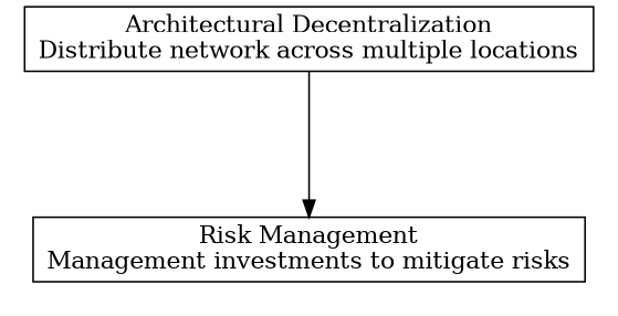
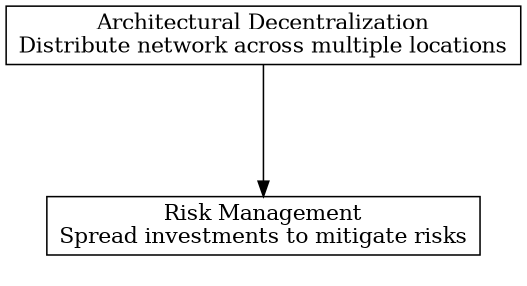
  digraph {
    nodesep=0.6
    rankdir=TB
    ranksep=1.2
    node [shape=box]
-   n1 [label="Risk Management\nManagement investments to mitigate risks"]
+   n1 [label="Risk Management\nSpread investments to mitigate risks"]
    n2 [label="Architectural Decentralization\nDistribute network across multiple locations"]
    subgraph cluster_1 {
      rank=min
      style=invis
      n1
    }
    n2 -> n1
  }
